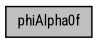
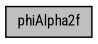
  digraph {
    rankdir=LR
    fontname="Roboto Condensed"
-   n1 [color=black fillcolor=grey75 fontcolor=black fontname="Roboto Condensed" fontsize=10 height=0.2 label=phiAlpha0f shape=record style=filled width=0.4]
+   n1 [color=black fillcolor=grey75 fontcolor=black fontname="Roboto Condensed" fontsize=10 height=0.2 label=phiAlpha2f shape=record style=filled width=0.4]
  }
